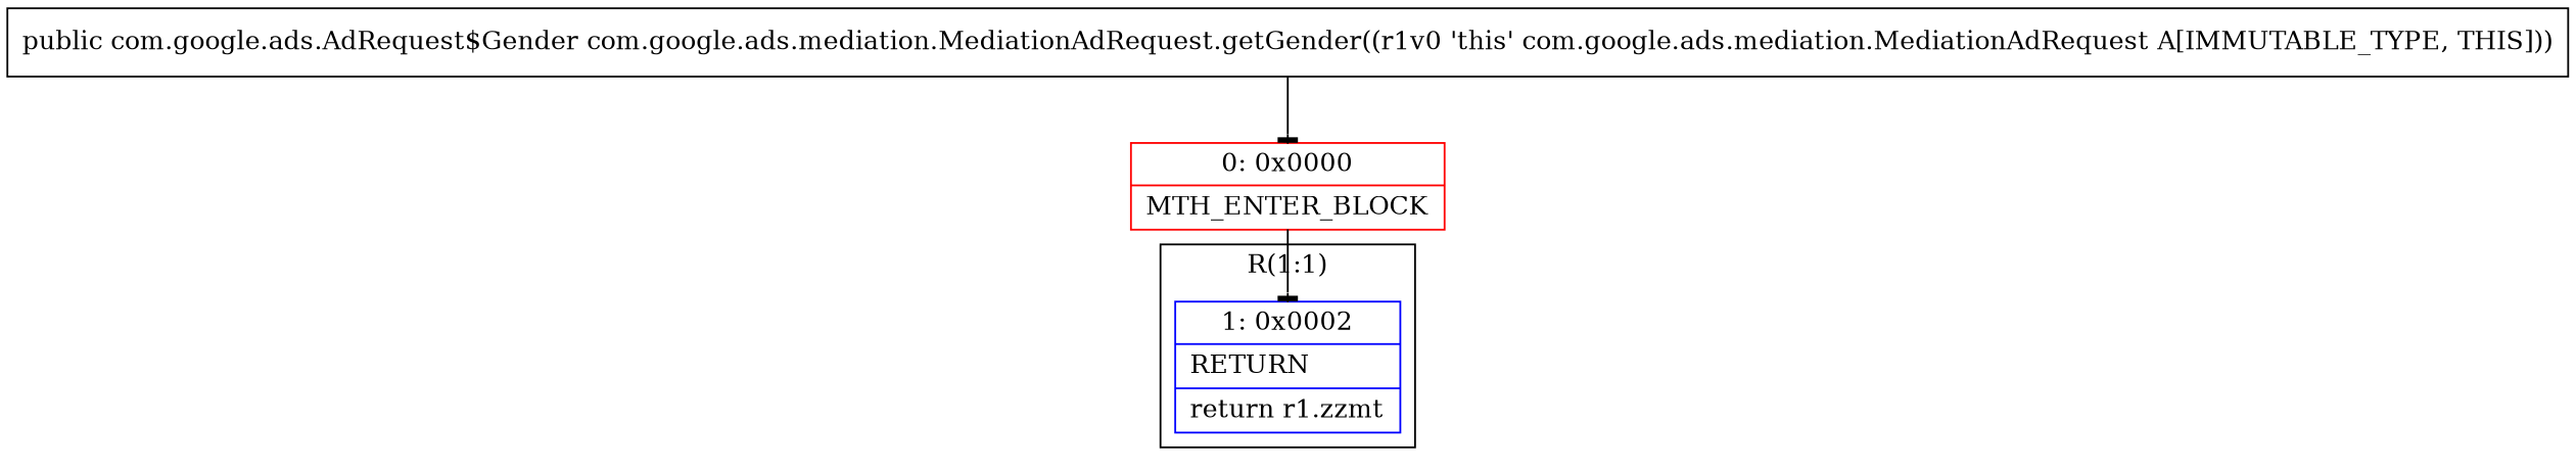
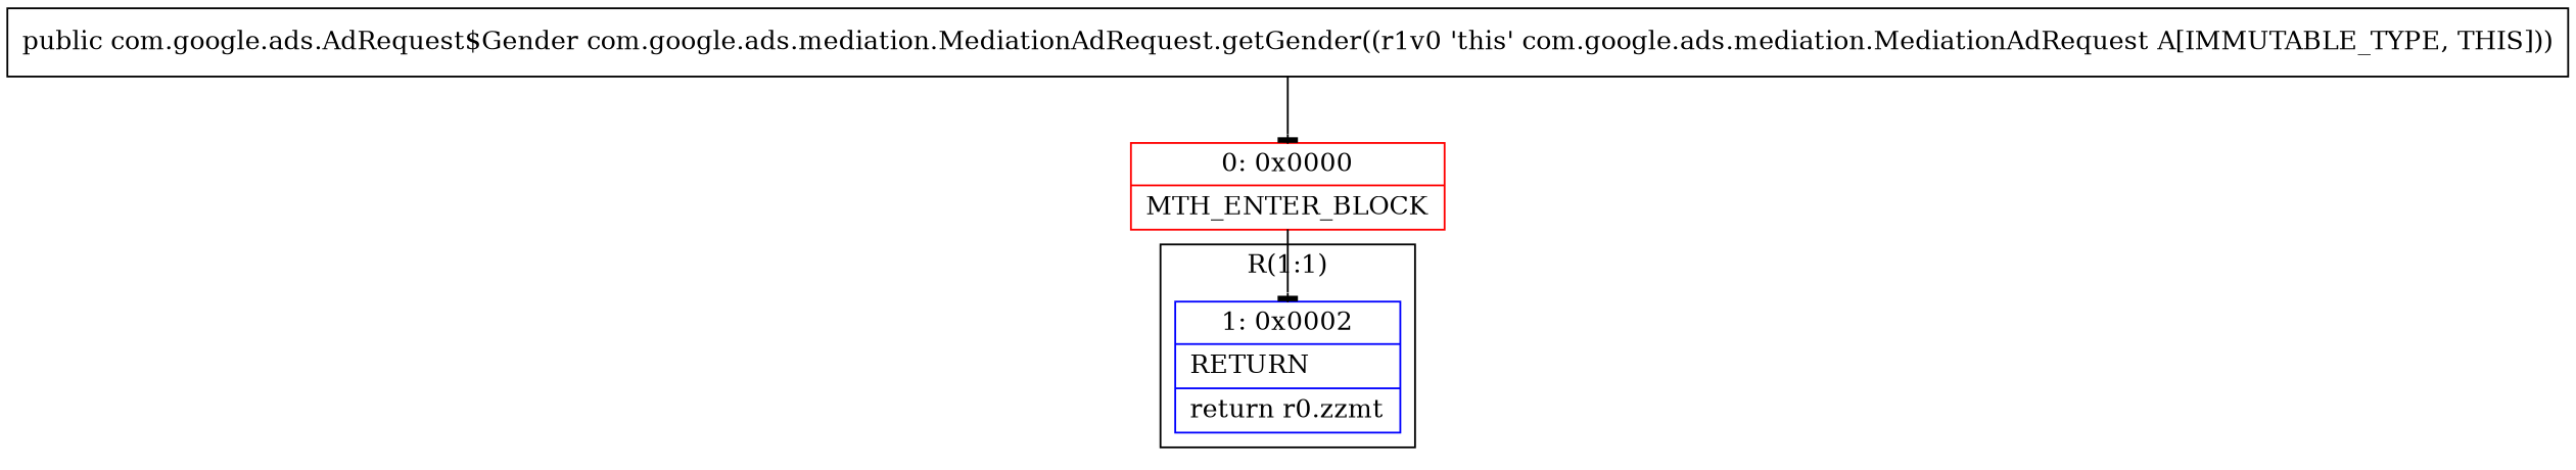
  digraph {
    node [shape=record]
    edge [arrowhead=tee]
-   n1 [color=blue label="{1\:\ 0x0002|RETURN\l|return r1.zzmt\l}"]
+   n1 [color=blue label="{1\:\ 0x0002|RETURN\l|return r0.zzmt\l}"]
    n2 [color=red label="{0\:\ 0x0000|MTH_ENTER_BLOCK\l}"]
    n3 [label="{public com.google.ads.AdRequest$Gender com.google.ads.mediation.MediationAdRequest.getGender((r1v0 'this' com.google.ads.mediation.MediationAdRequest A[IMMUTABLE_TYPE, THIS])) }"]
    subgraph cluster_1 {
      label="R(1:1)"
      n1
    }
    n2 -> n1
    n3 -> n2
  }
